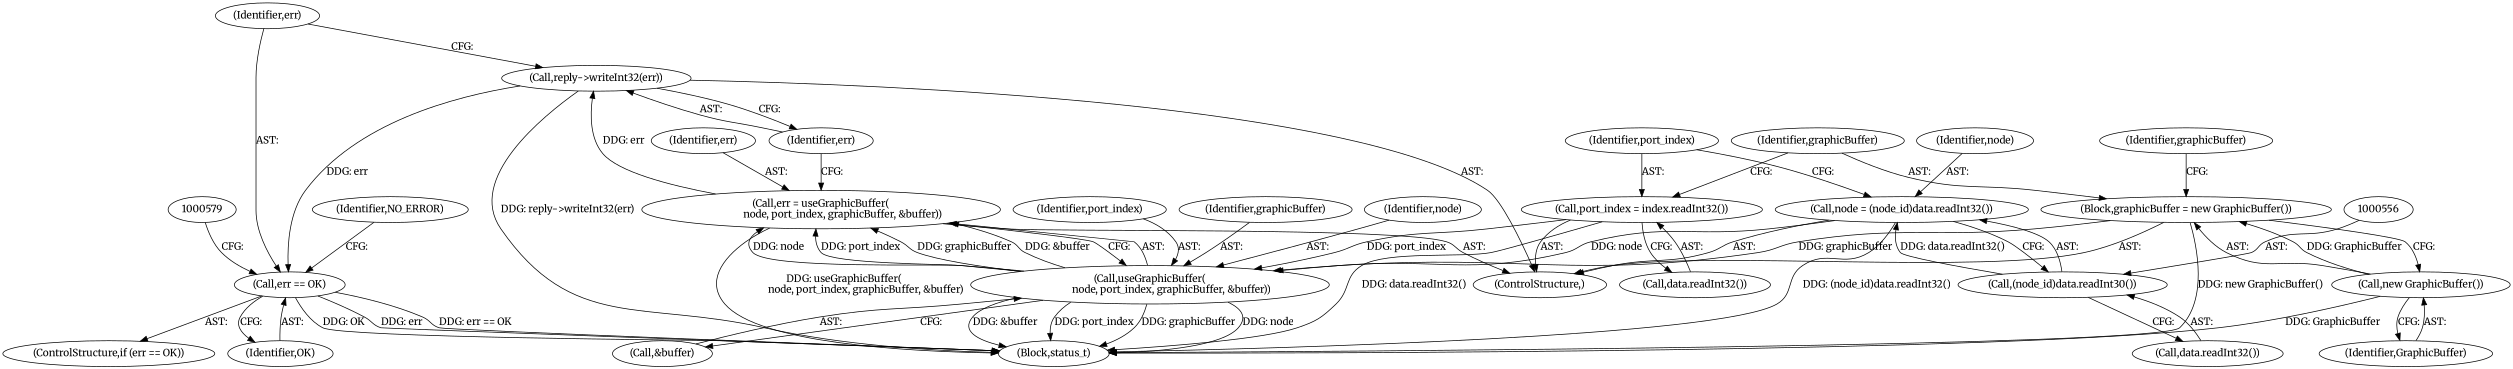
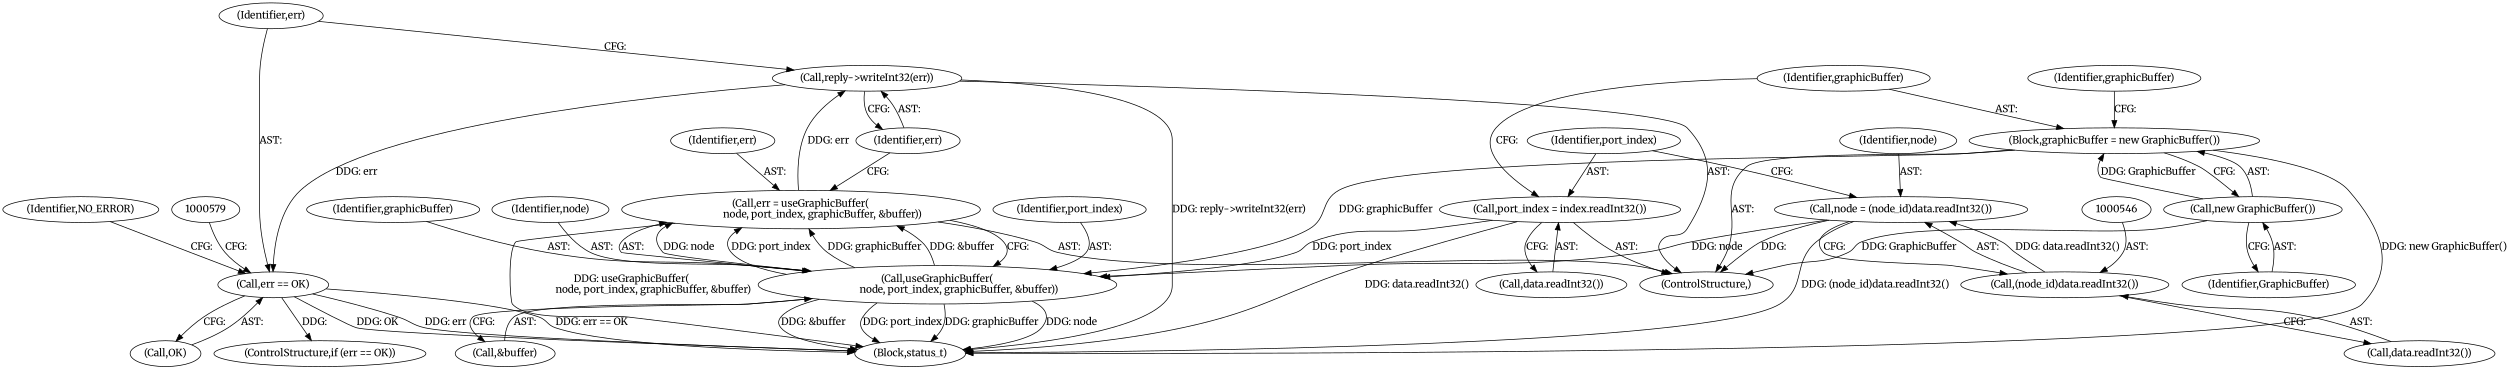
  digraph {
    fontname=Merriweather
    node [fontname=Merriweather]
    edge [fontname=Merriweather]
    n1 [label="(Call,reply->writeInt32(err))"]
    n2 [label="(Call,err == OK)"]
    n3 [label="(Block,status_t)"]
    n4 [label="(ControlStructure,)"]
    n5 [label="(Identifier,err)"]
    n6 [label="(ControlStructure,if (err == OK))"]
-   n7 [label="(Identifier,OK)"]
+   n7 [label="(Call,OK)"]
    n8 [label="(Call,err = useGraphicBuffer(\n                    node, port_index, graphicBuffer, &buffer))"]
    n9 [label="(Call,useGraphicBuffer(\n                    node, port_index, graphicBuffer, &buffer))"]
    n10 [label="(Call,&buffer)"]
    n11 [label="(Call,node = (node_id)data.readInt32())"]
-   n12 [label="(Call,(node_id)data.readInt30())"]
+   n12 [label="(Call,(node_id)data.readInt32())"]
    n13 [label="(Call,data.readInt32())"]
    n14 [label="(Call,port_index = index.readInt32())"]
    n15 [label="(Call,data.readInt32())"]
    n16 [label="(Block,graphicBuffer = new GraphicBuffer())"]
    n17 [label="(Call,new GraphicBuffer())"]
    n18 [label="(Identifier,GraphicBuffer)"]
    n19 [label="(Identifier,graphicBuffer)"]
    n20 [label="(Identifier,err)"]
    n21 [label="(Identifier,graphicBuffer)"]
    n22 [label="(Identifier,port_index)"]
    n23 [label="(Identifier,port_index)"]
    n24 [label="(Identifier,graphicBuffer)"]
    n25 [label="(Identifier,NO_ERROR)"]
    n26 [label="(Identifier,node)"]
    n27 [label="(Identifier,node)"]
    n28 [label="(Identifier,err)"]
-   1000546 [label=1000556]
+   1000546
    1000579
    n1 -> n2 [label="DDG: err"]
    n1 -> n3 [label="DDG: reply->writeInt32(err)"]
    n1 -> n4 [label="AST: "]
    n1 -> n5 [label="CFG: "]
    n2 -> n3 [label="DDG: OK"]
    n2 -> n3 [label="DDG: err"]
    n2 -> n3 [label="DDG: err == OK"]
-   n2 -> n6 [label="AST: "]
+   n2 -> n6 [label="DDG: "]
    n2 -> n7 [label="CFG: "]
    n5 -> n1 [label="AST: "]
    n5 -> n8 [label="CFG: "]
    n7 -> n2 [label="AST: "]
    n8 -> n1 [label="DDG: err"]
    n8 -> n3 [label="DDG: useGraphicBuffer(\n                    node, port_index, graphicBuffer, &buffer)"]
    n8 -> n4 [label="AST: "]
    n8 -> n9 [label="CFG: "]
    n9 -> n3 [label="DDG: &buffer"]
    n9 -> n3 [label="DDG: port_index"]
    n9 -> n3 [label="DDG: graphicBuffer"]
    n9 -> n3 [label="DDG: node"]
    n9 -> n8 [label="AST: "]
    n9 -> n8 [label="DDG: node"]
    n9 -> n8 [label="DDG: port_index"]
    n9 -> n8 [label="DDG: graphicBuffer"]
    n9 -> n8 [label="DDG: &buffer"]
    n9 -> n10 [label="CFG: "]
    n10 -> n9 [label="AST: "]
    n11 -> n3 [label="DDG: (node_id)data.readInt32()"]
-   n11 -> n4 [label="AST: "]
+   n11 -> n4 [label="DDG: "]
    n11 -> n9 [label="DDG: node"]
    n11 -> n12 [label="CFG: "]
    n12 -> n11 [label="AST: "]
    n12 -> n11 [label="DDG: data.readInt32()"]
    n12 -> n13 [label="CFG: "]
    n13 -> n12 [label="AST: "]
    n14 -> n3 [label="DDG: data.readInt32()"]
    n14 -> n4 [label="AST: "]
    n14 -> n9 [label="DDG: port_index"]
    n14 -> n15 [label="CFG: "]
    n15 -> n14 [label="AST: "]
    n16 -> n3 [label="DDG: new GraphicBuffer()"]
    n16 -> n4 [label="AST: "]
    n16 -> n9 [label="DDG: graphicBuffer"]
    n16 -> n17 [label="CFG: "]
-   n17 -> n3 [label="DDG: GraphicBuffer"]
+   n17 -> n4 [label="DDG: GraphicBuffer"]
    n17 -> n16 [label="AST: "]
    n17 -> n16 [label="DDG: GraphicBuffer"]
    n17 -> n18 [label="CFG: "]
    n18 -> n17 [label="AST: "]
    n19 -> n14 [label="CFG: "]
    n19 -> n16 [label="AST: "]
    n20 -> n1 [label="CFG: "]
    n20 -> n2 [label="AST: "]
    n21 -> n16 [label="CFG: "]
    n22 -> n11 [label="CFG: "]
    n22 -> n14 [label="AST: "]
    n23 -> n9 [label="AST: "]
    n24 -> n9 [label="AST: "]
    n25 -> n2 [label="CFG: "]
    n26 -> n11 [label="AST: "]
    n27 -> n9 [label="AST: "]
    n28 -> n8 [label="AST: "]
    1000546 -> n12 [label="AST: "]
    1000579 -> n2 [label="CFG: "]
  }
